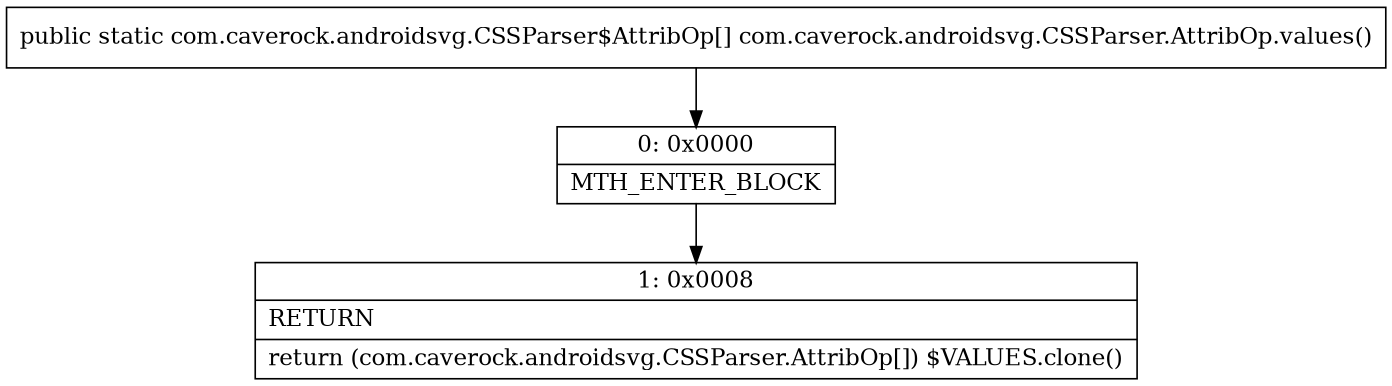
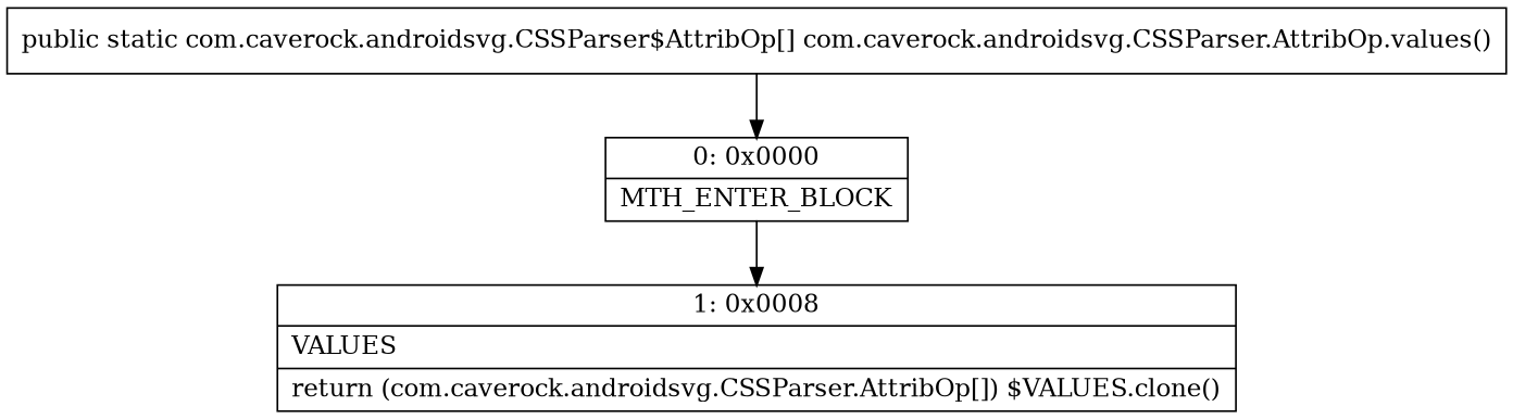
  digraph {
    node [shape=record]
    n1 [label="{0\:\ 0x0000|MTH_ENTER_BLOCK\l}"]
-   n2 [label="{1\:\ 0x0008|RETURN\l|return (com.caverock.androidsvg.CSSParser.AttribOp[]) $VALUES.clone()\l}"]
+   n2 [label="{1\:\ 0x0008|VALUES\l|return (com.caverock.androidsvg.CSSParser.AttribOp[]) $VALUES.clone()\l}"]
    n3 [label="{public static com.caverock.androidsvg.CSSParser$AttribOp[] com.caverock.androidsvg.CSSParser.AttribOp.values() }"]
    n1 -> n2
    n3 -> n1
  }
